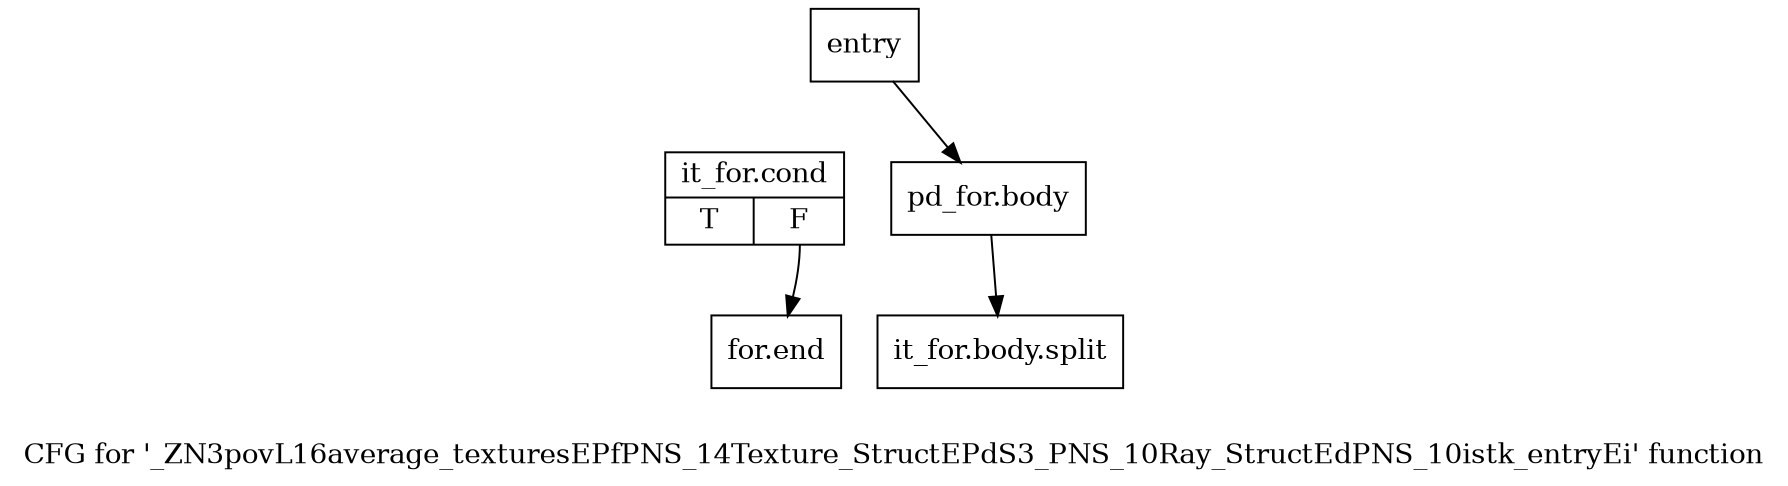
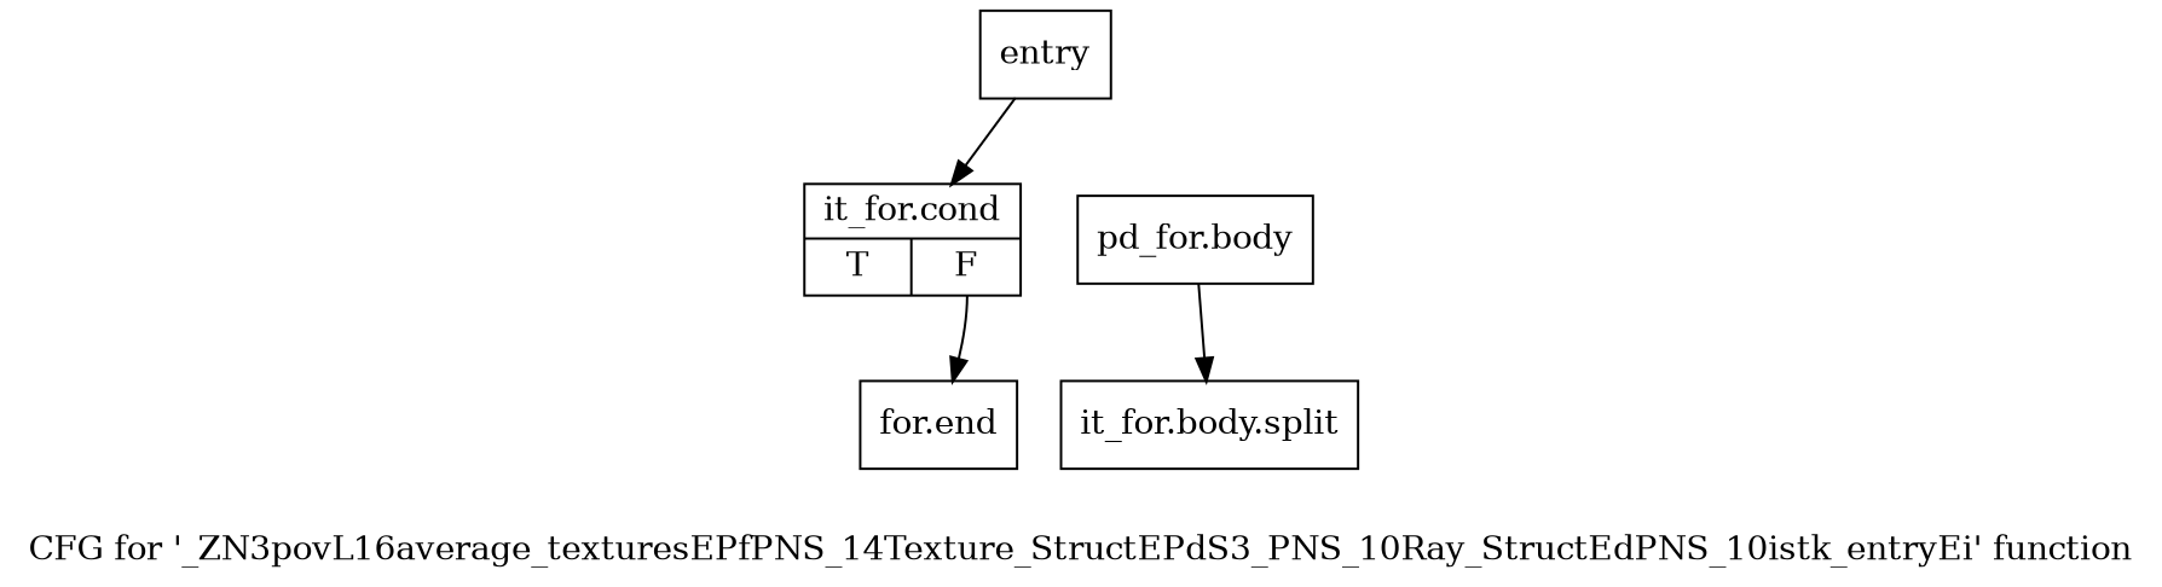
  digraph {
    label="CFG for '_ZN3povL16average_texturesEPfPNS_14Texture_StructEPdS3_PNS_10Ray_StructEdPNS_10istk_entryEi' function"
    node [shape=record]
    n1 [label="{entry}"]
    n2 [label="{it_for.cond|{<s0>T|<s1>F}}"]
    n3 [label="{for.end}"]
    n4 [label="{pd_for.body}"]
    n5 [label="{it_for.body.split}"]
-   n1 -> n4
+   n1 -> n2
    n2 -> n3 [tailport=s1]
    n4 -> n5
  }
